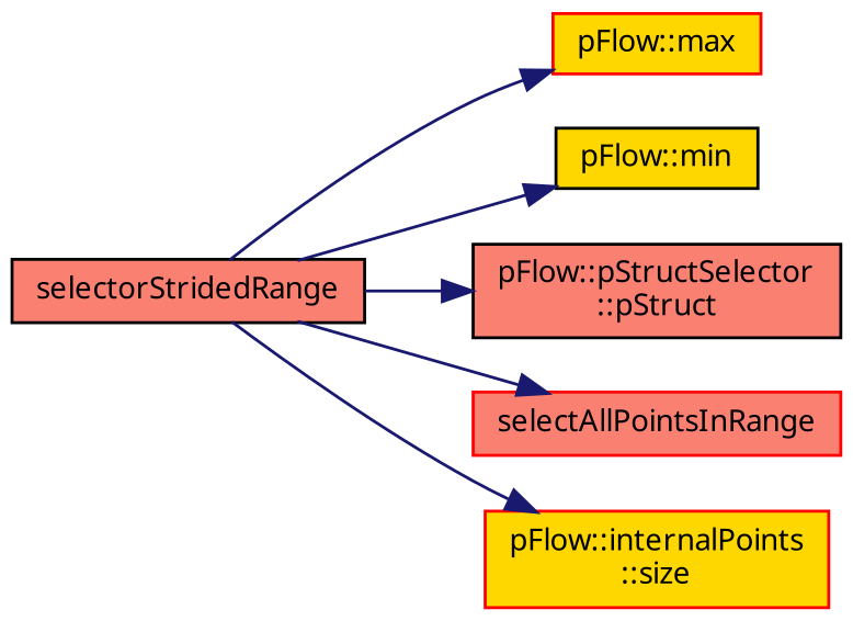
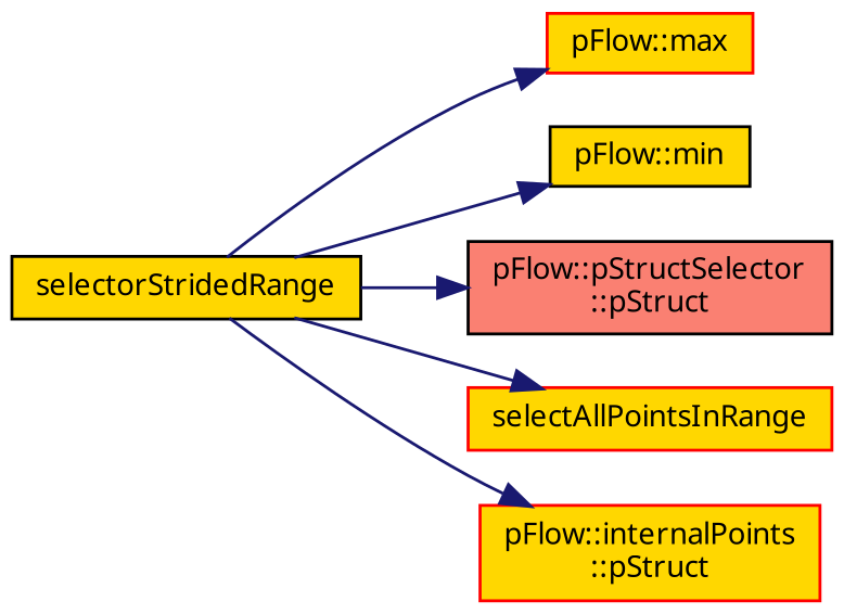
  digraph {
    fontname="Noto Sans"
    rankdir=LR
    node [color=black fillcolor=salmon fontname="Noto Sans" fontsize=10 shape=record style=filled]
    edge [color=midnightblue fontname="Noto Sans" fontsize=10 labelfontname=Helvetica labelfontsize=10 style=solid]
-   n1 [fontcolor=black height=0.2 label=selectorStridedRange width=0.4]
+   n1 [fillcolor=gold fontcolor=black height=0.2 label=selectorStridedRange width=0.4]
    n2 [color=red fillcolor=gold height=0.2 label="pFlow::max" width=0.4]
    n3 [fillcolor=gold height=0.2 label="pFlow::min" width=0.4]
    n4 [height=0.2 label="pFlow::pStructSelector\l::pStruct" width=0.4]
-   n5 [color=red height=0.2 label=selectAllPointsInRange width=0.4]
-   n6 [color=red fillcolor=gold height=0.2 label="pFlow::internalPoints\l::size" width=0.4]
+   n5 [color=red fillcolor=gold height=0.2 label=selectAllPointsInRange width=0.4]
+   n6 [color=red fillcolor=gold height=0.2 label="pFlow::internalPoints\l::pStruct" width=0.4]
    n1 -> n2
    n1 -> n3
    n1 -> n4
    n1 -> n5
    n1 -> n6
  }
